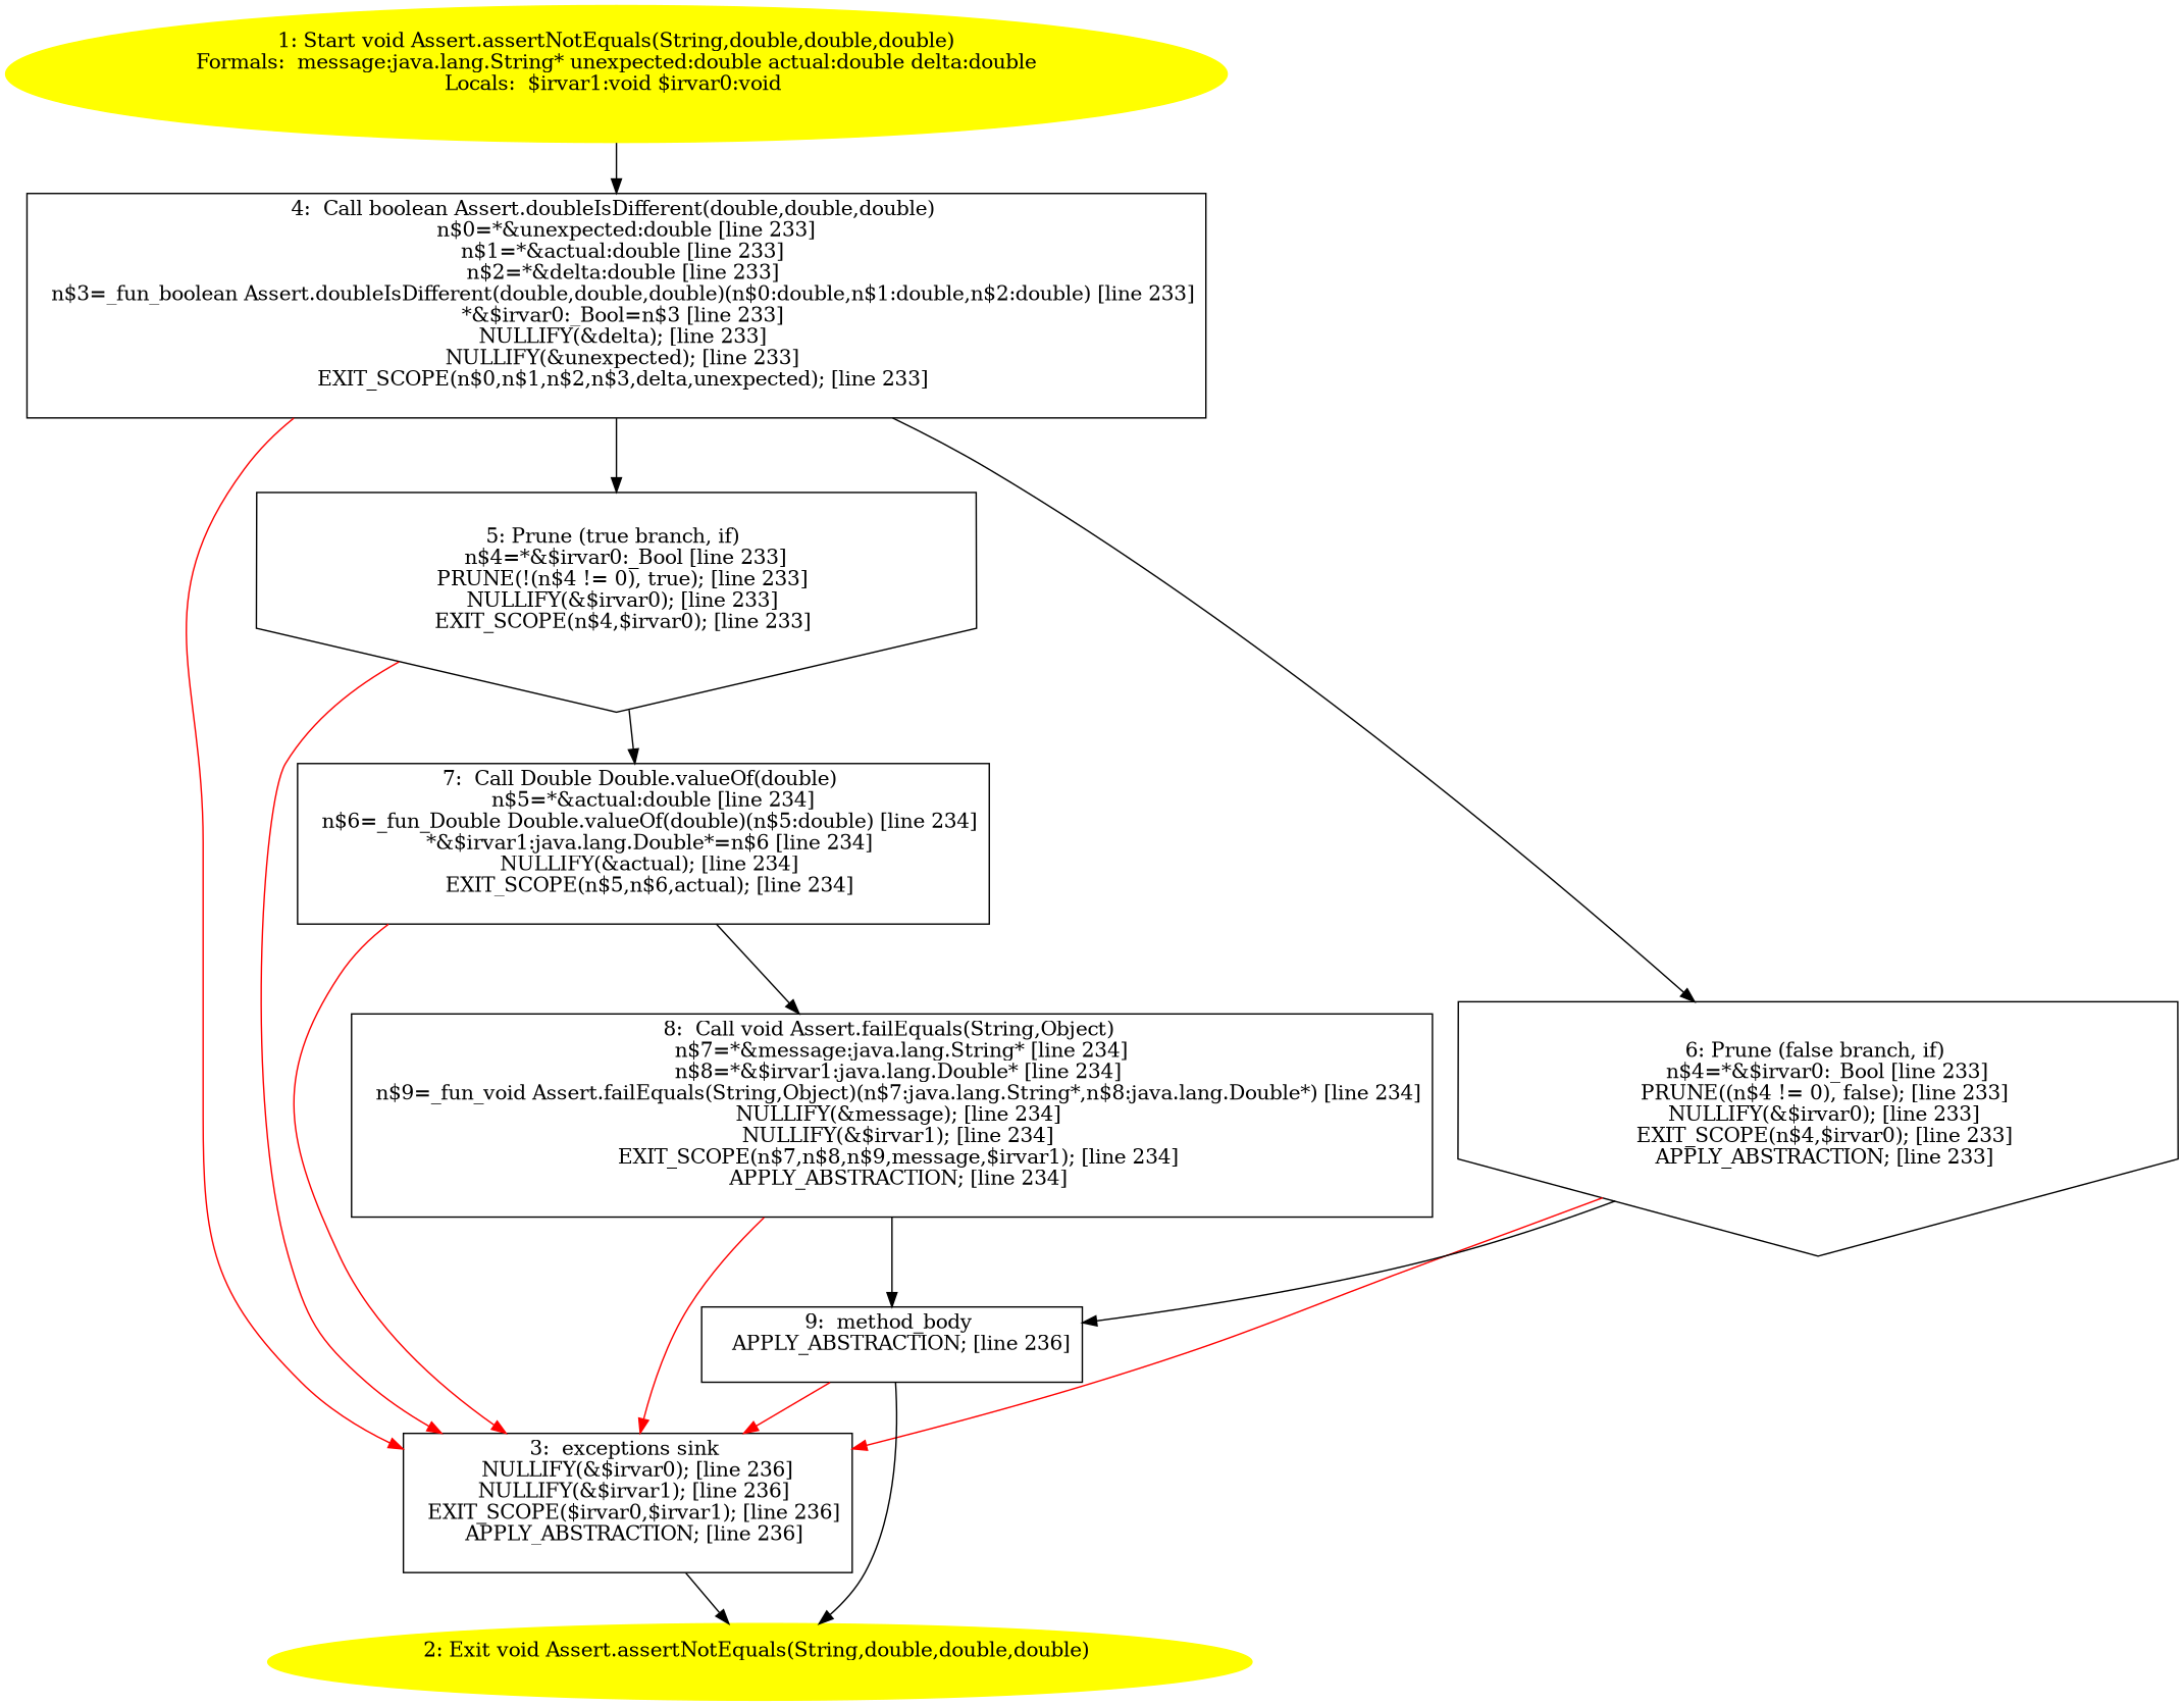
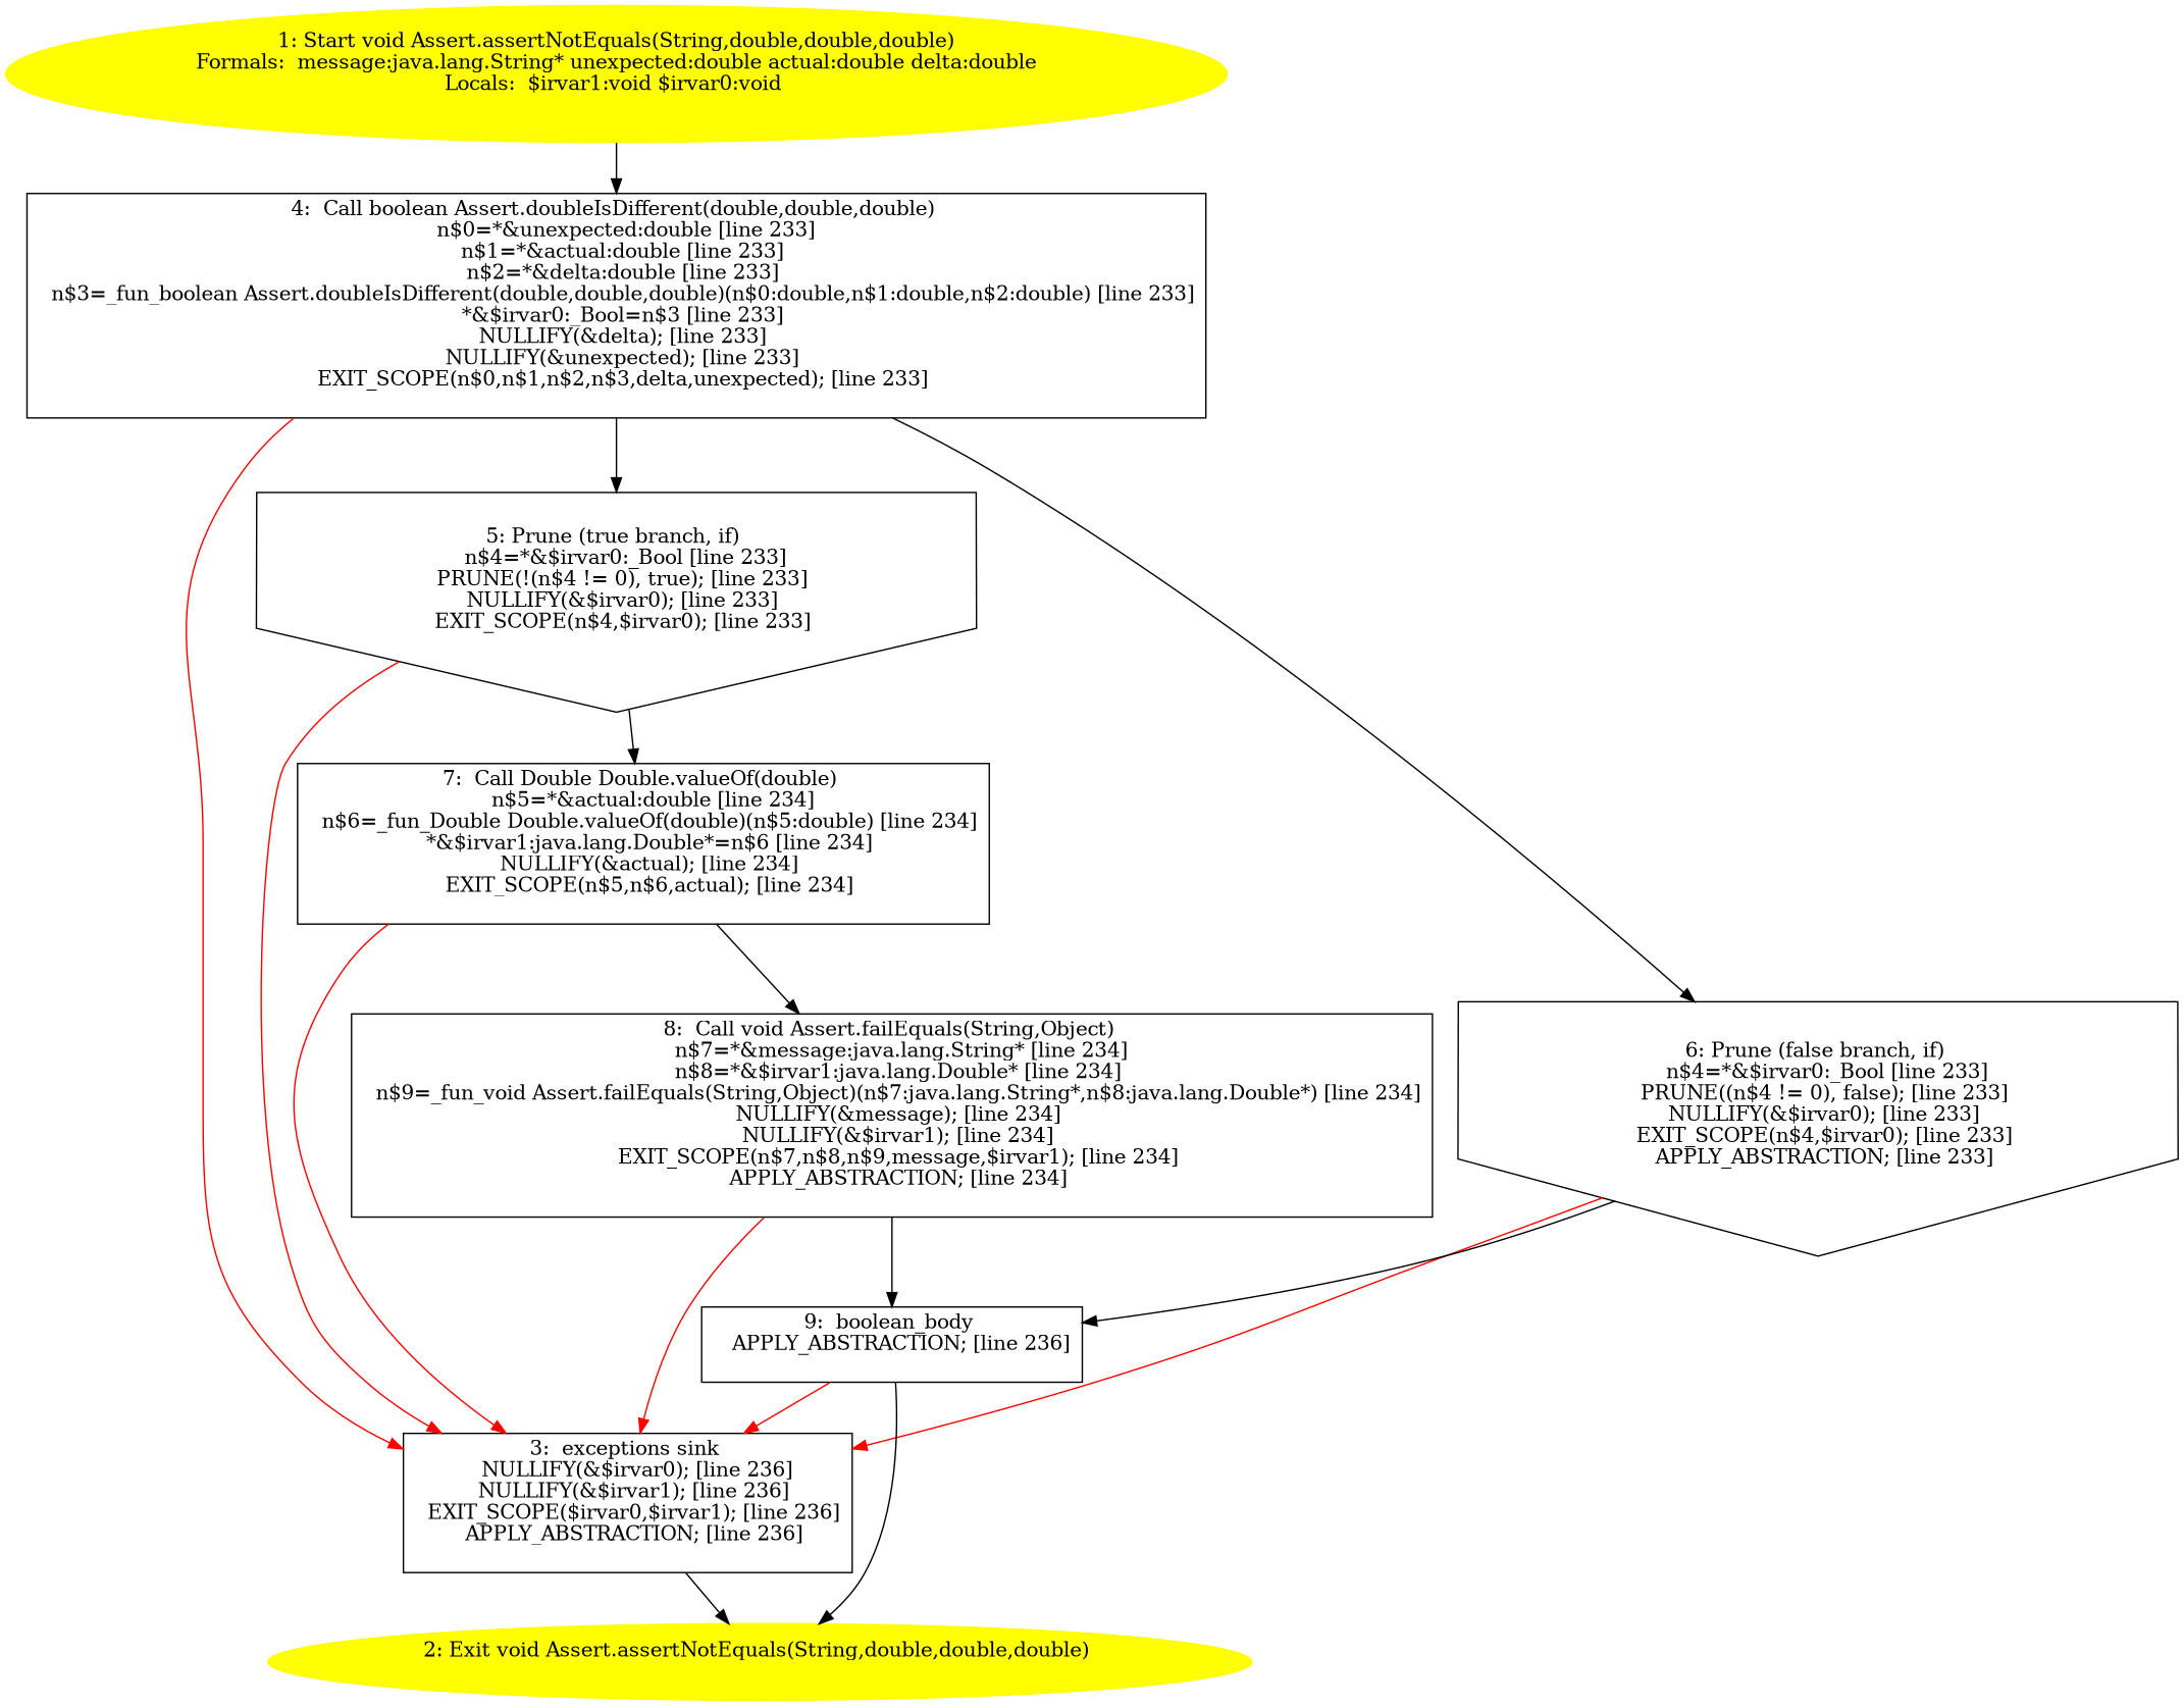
  digraph {
    node [shape=box]
    n1 [color=yellow label="1: Start void Assert.assertNotEquals(String,double,double,double)\nFormals:  message:java.lang.String* unexpected:double actual:double delta:double\nLocals:  $irvar1:void $irvar0:void \n  " style=filled shape=""]
    n2 [label="4:  Call boolean Assert.doubleIsDifferent(double,double,double) \n   n$0=*&unexpected:double [line 233]\n  n$1=*&actual:double [line 233]\n  n$2=*&delta:double [line 233]\n  n$3=_fun_boolean Assert.doubleIsDifferent(double,double,double)(n$0:double,n$1:double,n$2:double) [line 233]\n  *&$irvar0:_Bool=n$3 [line 233]\n  NULLIFY(&delta); [line 233]\n  NULLIFY(&unexpected); [line 233]\n  EXIT_SCOPE(n$0,n$1,n$2,n$3,delta,unexpected); [line 233]\n "]
    n3 [label="3:  exceptions sink \n   NULLIFY(&$irvar0); [line 236]\n  NULLIFY(&$irvar1); [line 236]\n  EXIT_SCOPE($irvar0,$irvar1); [line 236]\n  APPLY_ABSTRACTION; [line 236]\n "]
    n4 [label="5: Prune (true branch, if) \n   n$4=*&$irvar0:_Bool [line 233]\n  PRUNE(!(n$4 != 0), true); [line 233]\n  NULLIFY(&$irvar0); [line 233]\n  EXIT_SCOPE(n$4,$irvar0); [line 233]\n " shape=invhouse]
    n5 [label="6: Prune (false branch, if) \n   n$4=*&$irvar0:_Bool [line 233]\n  PRUNE((n$4 != 0), false); [line 233]\n  NULLIFY(&$irvar0); [line 233]\n  EXIT_SCOPE(n$4,$irvar0); [line 233]\n  APPLY_ABSTRACTION; [line 233]\n " shape=invhouse]
    n6 [color=yellow label="2: Exit void Assert.assertNotEquals(String,double,double,double) \n  " style=filled shape=""]
    n7 [label="7:  Call Double Double.valueOf(double) \n   n$5=*&actual:double [line 234]\n  n$6=_fun_Double Double.valueOf(double)(n$5:double) [line 234]\n  *&$irvar1:java.lang.Double*=n$6 [line 234]\n  NULLIFY(&actual); [line 234]\n  EXIT_SCOPE(n$5,n$6,actual); [line 234]\n "]
-   n8 [label="9:  method_body \n   APPLY_ABSTRACTION; [line 236]\n "]
+   n8 [label="9:  boolean_body \n   APPLY_ABSTRACTION; [line 236]\n "]
    n9 [label="8:  Call void Assert.failEquals(String,Object) \n   n$7=*&message:java.lang.String* [line 234]\n  n$8=*&$irvar1:java.lang.Double* [line 234]\n  n$9=_fun_void Assert.failEquals(String,Object)(n$7:java.lang.String*,n$8:java.lang.Double*) [line 234]\n  NULLIFY(&message); [line 234]\n  NULLIFY(&$irvar1); [line 234]\n  EXIT_SCOPE(n$7,n$8,n$9,message,$irvar1); [line 234]\n  APPLY_ABSTRACTION; [line 234]\n "]
    n1 -> n2
    n2 -> n3 [color=red]
    n2 -> n4
    n2 -> n5
    n3 -> n6
    n4 -> n3 [color=red]
    n4 -> n7
    n5 -> n3 [color=red]
    n5 -> n8
    n7 -> n3 [color=red]
    n7 -> n9
    n8 -> n3 [color=red]
    n8 -> n6
    n9 -> n3 [color=red]
    n9 -> n8
  }
